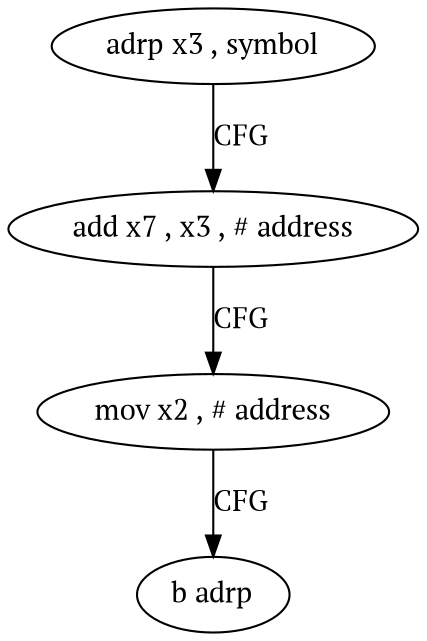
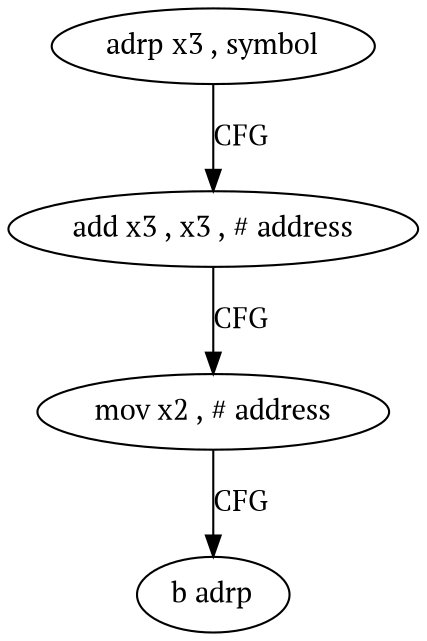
  digraph {
    fontname="PT Serif"
    node [fontname="PT Serif"]
    edge [fontname="PT Serif"]
    n1 [label="adrp x3 , symbol"]
-   n2 [label="add x7 , x3 , # address"]
+   n2 [label="add x3 , x3 , # address"]
    n3 [label="mov x2 , # address"]
    n4 [label="b adrp"]
    n1 -> n2 [label=CFG]
    n2 -> n3 [label=CFG]
    n3 -> n4 [label=CFG]
  }
